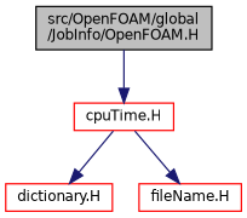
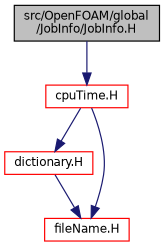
  digraph {
    fontname="DejaVu Sans"
    node [color=red fontname="DejaVu Sans" fontsize=10 shape=record]
    edge [color=midnightblue fontname="DejaVu Sans" fontsize=10 labelfontname=FreeSans labelfontsize=10 style=solid]
-   n1 [color=black fillcolor=grey75 fontcolor=black height=0.2 label="src/OpenFOAM/global\l/JobInfo/OpenFOAM.H" style=filled width=0.4]
+   n1 [color=black fillcolor=grey75 fontcolor=black height=0.2 label="src/OpenFOAM/global\l/JobInfo/JobInfo.H" style=filled width=0.4]
    n2 [height=0.2 label="cpuTime.H" width=0.4]
    n3 [height=0.2 label="dictionary.H" width=0.4]
    n4 [height=0.2 label="fileName.H" width=0.4]
    n1 -> n2
    n2 -> n3
    n2 -> n4
+   n3 -> n4
  }
